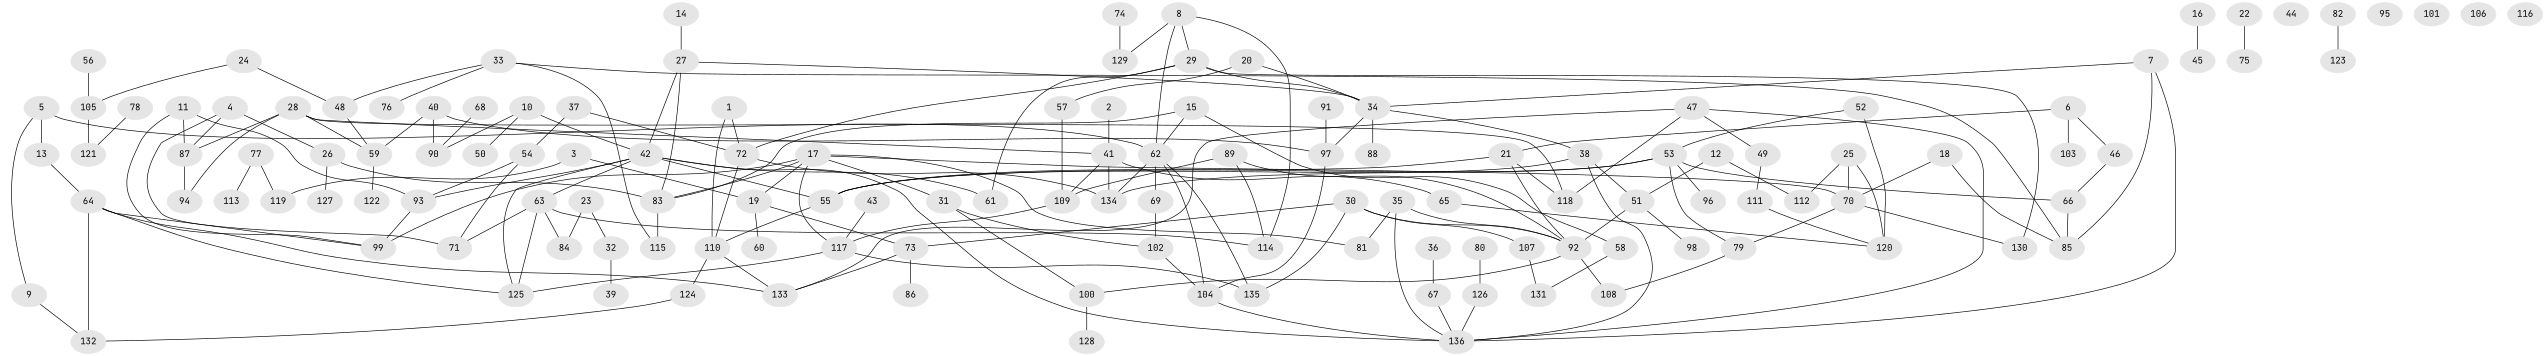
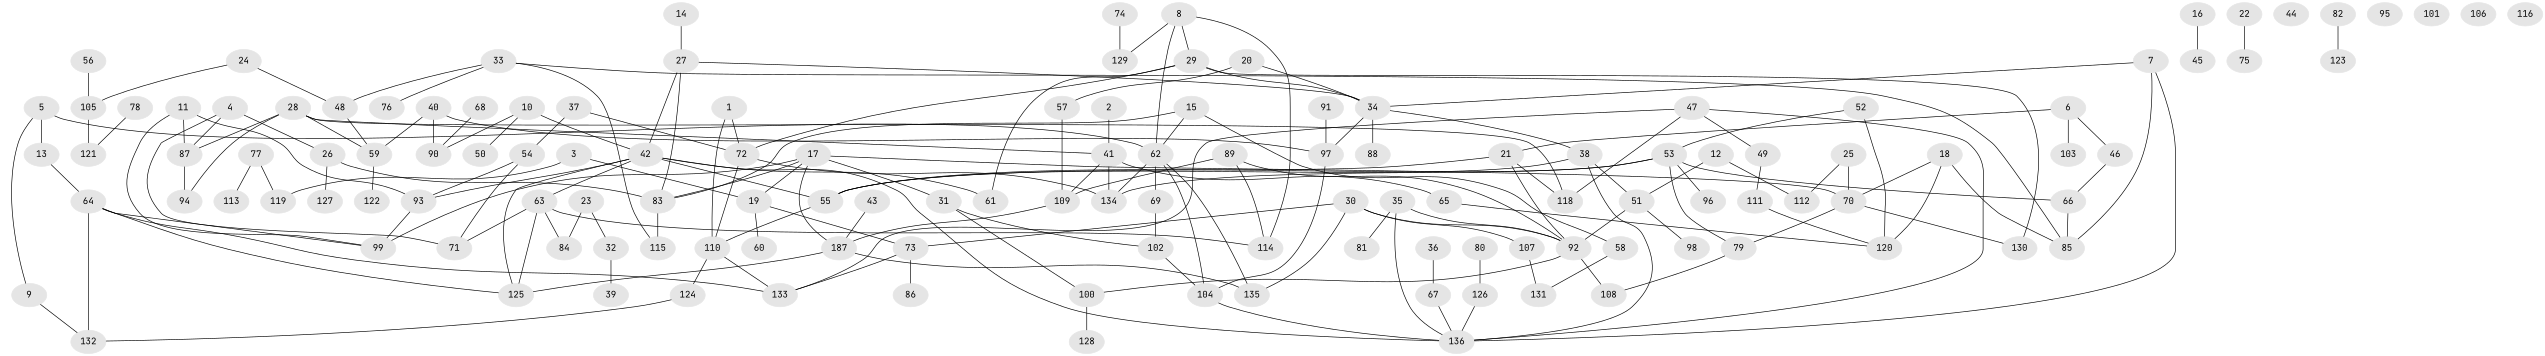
  graph {
    fontname="JetBrains Mono"
    node [color=gray90 fontname="JetBrains Mono" style=filled]
    edge [fontname="JetBrains Mono"]
    1
    72
    110
    134
    133
    124
    2
    41
    65
    109
    3
    19
    119
    60
    73
    4
    26
    71
    87
    83
    127
    94
    5
    9
    13
    62
    132
    64
    135
    69
    104
    6
    21
    46
    103
    55
    92
    118
    66
    7
    34
    85
    136
    38
    88
    97
    8
    29
    114
    129
    61
    130
    10
    42
    50
    90
    93
    63
    125
    11
    99
    12
    51
    112
    98
    14
    27
    15
    58
    131
    115
    16
    45
    17
    31
    70
    81
-   117
+   117 [label=187]
    100
    102
    79
    18
    120
    86
    20
    57
    108
    22
    75
    23
    32
    84
    39
    24
    48
    105
    59
    121
    25
    28
    122
    30
    107
    128
    33
    76
    35
    36
    67
    37
    54
    40
    43
    44
    47
    49
    111
    52
    53
    96
    56
    68
    74
    126
    77
    113
    78
    80
    82
    123
    89
    91
    95
    101
    106
    116
    1 -- 72
    1 -- 110
    72 -- 110
    72 -- 134
    110 -- 133
    110 -- 124
    124 -- 132
    2 -- 41
    41 -- 134
    41 -- 65
    41 -- 109
    65 -- 120
    109 -- 117
    3 -- 19
    3 -- 119
    19 -- 60
    19 -- 73
    73 -- 133
    73 -- 86
    4 -- 26
    4 -- 71
    4 -- 87
    26 -- 83
    26 -- 127
    87 -- 94
    83 -- 115
    5 -- 9
    5 -- 13
    5 -- 62
    9 -- 132
    13 -- 64
    62 -- 134
    62 -- 135
    62 -- 69
    62 -- 104
    64 -- 133
    64 -- 132
    64 -- 125
    64 -- 99
    69 -- 102
    104 -- 136
    6 -- 21
    6 -- 46
    6 -- 103
    21 -- 55
    21 -- 92
    21 -- 118
    46 -- 66
    55 -- 110
    92 -- 100
    92 -- 108
    66 -- 85
    7 -- 34
    7 -- 85
    7 -- 136
    34 -- 38
    34 -- 88
    34 -- 97
    38 -- 55
    38 -- 136
    38 -- 51
    97 -- 104
    8 -- 62
    8 -- 29
    8 -- 114
    8 -- 129
    29 -- 72
    29 -- 34
    29 -- 61
    29 -- 130
    10 -- 42
    10 -- 50
    10 -- 90
    42 -- 55
    42 -- 136
    42 -- 61
    42 -- 93
    42 -- 63
    42 -- 125
    93 -- 99
    63 -- 71
    63 -- 114
    63 -- 125
    63 -- 84
    11 -- 87
    11 -- 93
    11 -- 99
    12 -- 51
    12 -- 112
    51 -- 92
    51 -- 98
    14 -- 27
    27 -- 83
    27 -- 34
    27 -- 42
    15 -- 83
    15 -- 62
    15 -- 58
    58 -- 131
    16 -- 45
    17 -- 19
    17 -- 83
    17 -- 99
    17 -- 31
    17 -- 70
-   17 -- 81
    17 -- 117
    31 -- 100
    31 -- 102
    70 -- 130
    70 -- 79
    117 -- 135
    117 -- 125
    100 -- 128
    102 -- 104
    79 -- 108
    18 -- 85
    18 -- 70
-   25 -- 120
+   18 -- 120
    20 -- 34
    20 -- 57
    57 -- 109
    22 -- 75
    23 -- 32
    23 -- 84
    32 -- 39
    24 -- 48
    24 -- 105
    48 -- 59
    105 -- 121
    59 -- 122
    25 -- 112
    25 -- 70
    28 -- 41
    28 -- 87
    28 -- 94
    28 -- 118
    28 -- 59
    30 -- 73
    30 -- 135
    30 -- 92
    30 -- 107
    107 -- 131
    33 -- 85
    33 -- 115
    33 -- 48
    33 -- 76
    35 -- 92
    35 -- 136
    35 -- 81
    36 -- 67
    67 -- 136
    37 -- 72
    37 -- 54
    54 -- 71
    54 -- 93
    40 -- 97
    40 -- 90
    40 -- 59
    43 -- 117
    47 -- 133
    47 -- 118
    47 -- 136
    47 -- 49
    49 -- 111
    111 -- 120
    52 -- 120
    52 -- 53
    53 -- 134
    53 -- 55
    53 -- 66
    53 -- 79
    53 -- 96
    56 -- 105
    68 -- 90
    74 -- 129
    126 -- 136
    77 -- 119
    77 -- 113
    78 -- 121
    80 -- 126
    82 -- 123
    89 -- 109
    89 -- 92
    89 -- 114
    91 -- 97
  }
